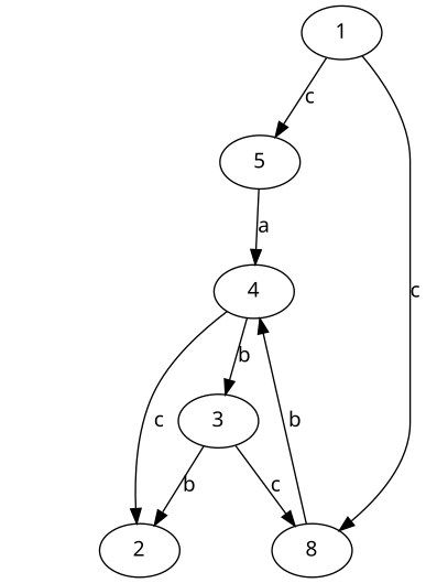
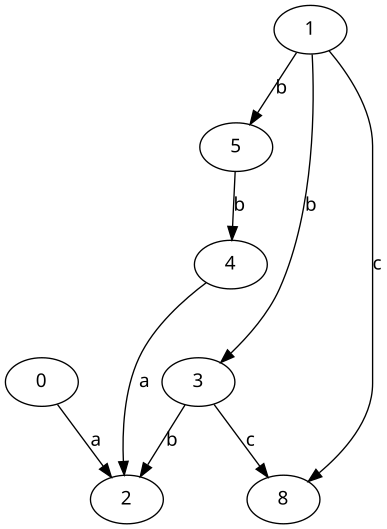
  strict digraph {
    fontname="Noto Sans"
    node [fontname="Noto Sans"]
    edge [fontname="Noto Sans"]
+   0
    2
    1
    5
    n5 [label=8]
    4
    3
-   1 -> 5 [label=c]
+   0 -> 2 [label=a]
+   1 -> 5 [label=b]
    1 -> n5 [label=c]
-   5 -> 4 [label=a]
-   n5 -> 4 [label=b]
-   4 -> 2 [label=c]
-   4 -> 3 [label=b]
+   5 -> 4 [label=b]
+   4 -> 2 [label=a]
+   1 -> 3 [label=b]
    3 -> 2 [label=b]
    3 -> n5 [label=c]
  }
